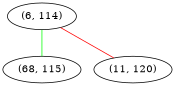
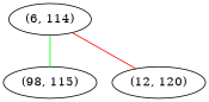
  graph {
    "(6, 114)"
-   "(98, 115)" [label="(68, 115)"]
-   "(12, 120)" [label="(11, 120)"]
+   "(98, 115)"
+   "(12, 120)"
    "(6, 114)" -- "(98, 115)" [color=green weight=2]
    "(6, 114)" -- "(12, 120)" [color=red weight=1]
  }
